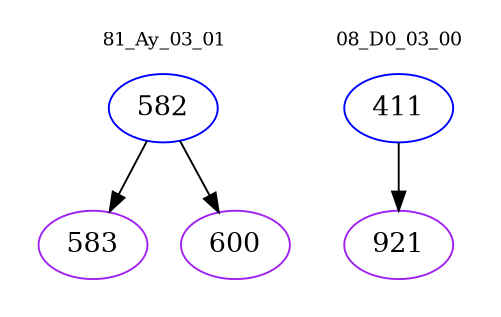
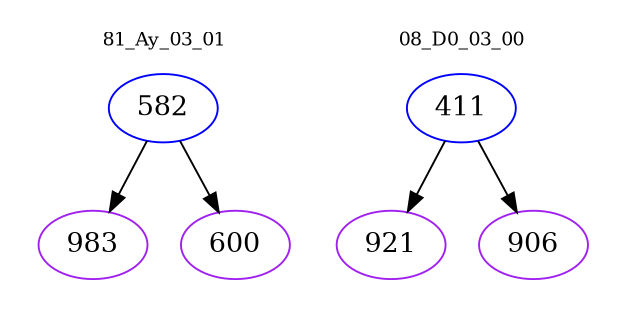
  digraph {
    node [color=purple]
    edge [color=black]
    n1 [color=blue label=582]
-   n2 [label=583]
+   n2 [label=983]
    n3 [label=600]
    n4 [color=blue label=411]
    n5 [label=921]
+   n6 [label=906]
    subgraph cluster_1 {
      color=white
      fontsize=10
      label="81_Ay_03_01"
      n1
      n2
      n3
    }
    subgraph cluster_2 {
      color=white
      fontsize=10
      label="08_D0_03_00"
      n4
      n5
+     n6
    }
    n1 -> n2
    n1 -> n3
    n4 -> n5
+   n4 -> n6
  }
